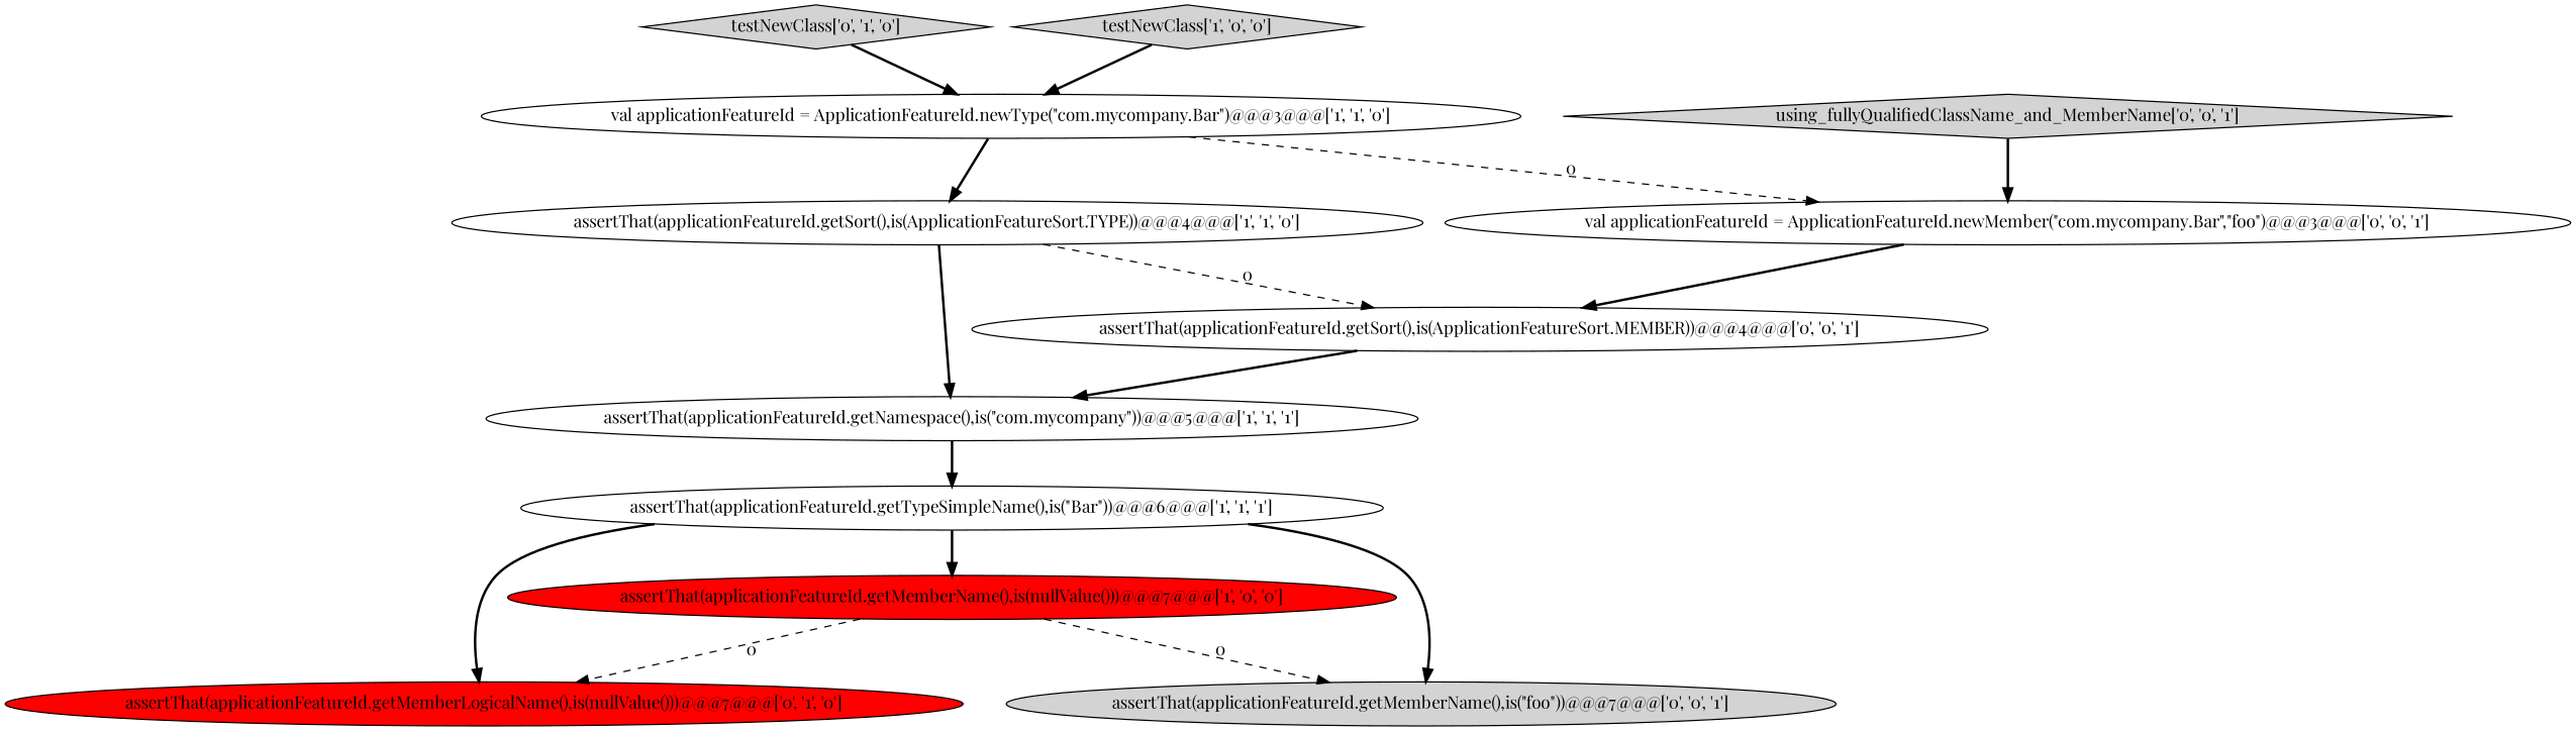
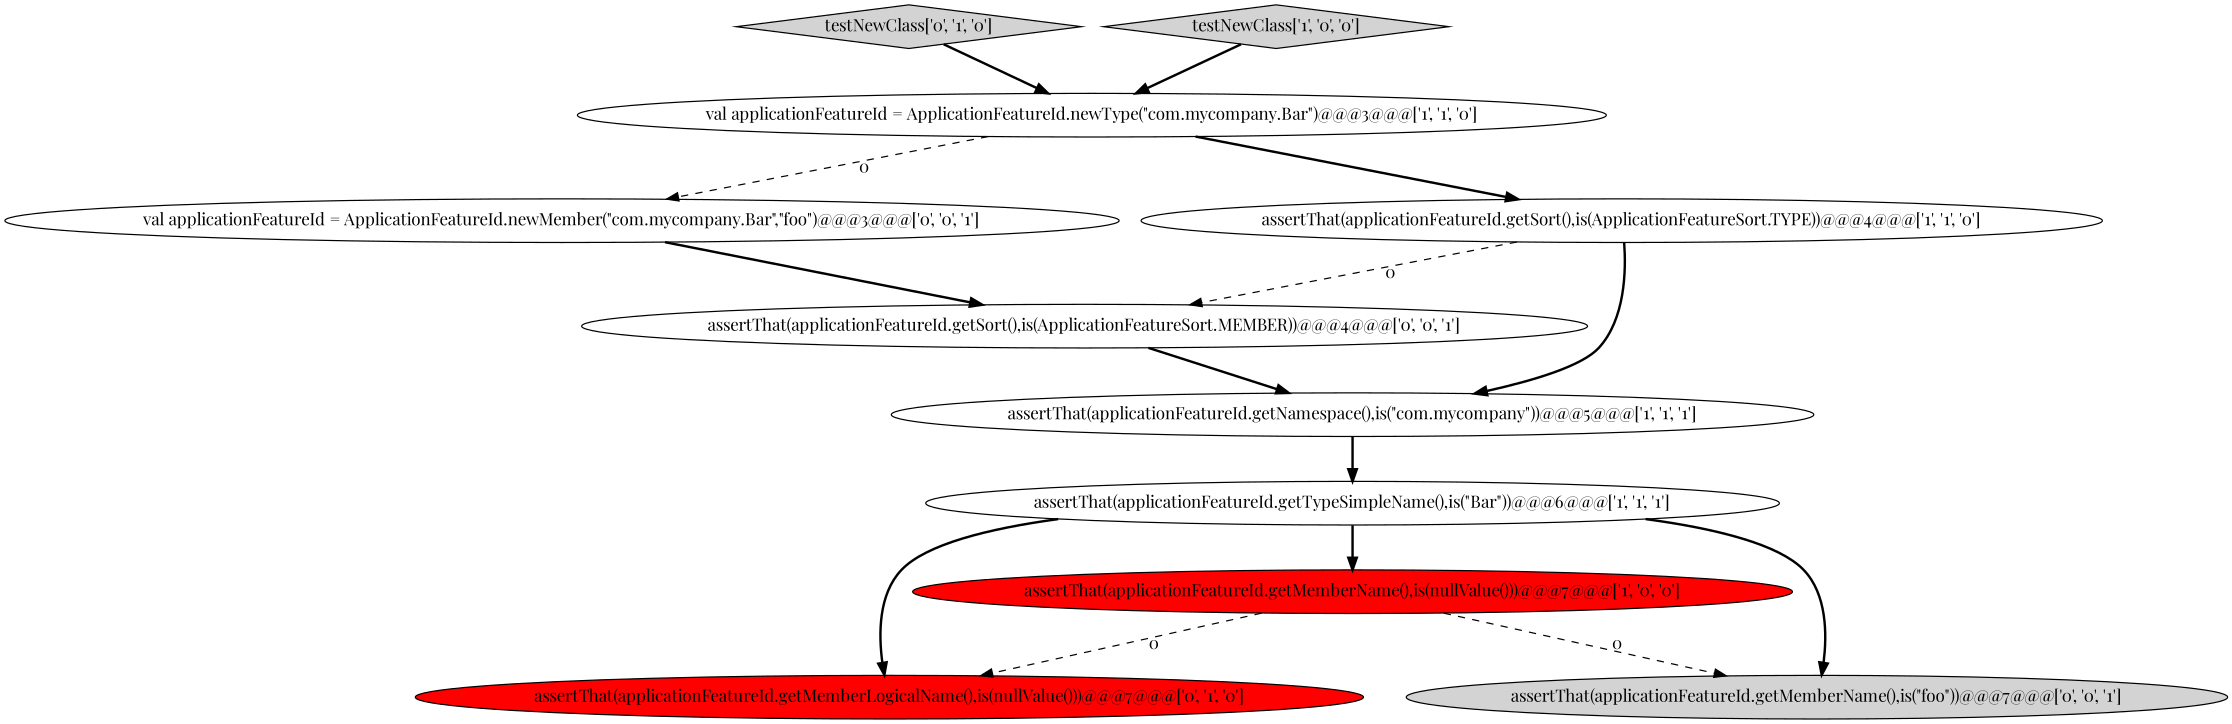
  digraph {
    fontname="Playfair Display"
    node [fillcolor=white shape=ellipse style=filled fontname="Playfair Display"]
    edge [style=bold fontname="Playfair Display"]
    n1 [fillcolor=red label="assertThat(applicationFeatureId.getMemberName(),is(nullValue()))@@@7@@@['1', '0', '0']"]
    n2 [fillcolor=red label="assertThat(applicationFeatureId.getMemberLogicalName(),is(nullValue()))@@@7@@@['0', '1', '0']"]
    n3 [fillcolor=lightgray label="assertThat(applicationFeatureId.getMemberName(),is(\"foo\"))@@@7@@@['0', '0', '1']"]
    n4 [fillcolor=lightgray label="testNewClass['0', '1', '0']" shape=diamond]
    n5 [label="val applicationFeatureId = ApplicationFeatureId.newType(\"com.mycompany.Bar\")@@@3@@@['1', '1', '0']"]
    n6 [label="val applicationFeatureId = ApplicationFeatureId.newMember(\"com.mycompany.Bar\",\"foo\")@@@3@@@['0', '0', '1']"]
    n7 [label="assertThat(applicationFeatureId.getSort(),is(ApplicationFeatureSort.TYPE))@@@4@@@['1', '1', '0']"]
    n8 [label="assertThat(applicationFeatureId.getSort(),is(ApplicationFeatureSort.MEMBER))@@@4@@@['0', '0', '1']"]
    n9 [label="assertThat(applicationFeatureId.getNamespace(),is(\"com.mycompany\"))@@@5@@@['1', '1', '1']"]
    n10 [fillcolor=lightgray label="testNewClass['1', '0', '0']" shape=diamond]
    n11 [label="assertThat(applicationFeatureId.getTypeSimpleName(),is(\"Bar\"))@@@6@@@['1', '1', '1']"]
-   n12 [fillcolor=lightgray label="using_fullyQualifiedClassName_and_MemberName['0', '0', '1']" shape=diamond]
    n1 -> n2 [label=0 style=dashed]
    n1 -> n3 [label=0 style=dashed]
    n4 -> n5
    n5 -> n6 [label=0 style=dashed]
    n5 -> n7
    n6 -> n8
    n7 -> n8 [label=0 style=dashed]
    n7 -> n9
    n8 -> n9
    n9 -> n11
    n10 -> n5
    n11 -> n1
    n11 -> n2
    n11 -> n3
-   n12 -> n6
  }
